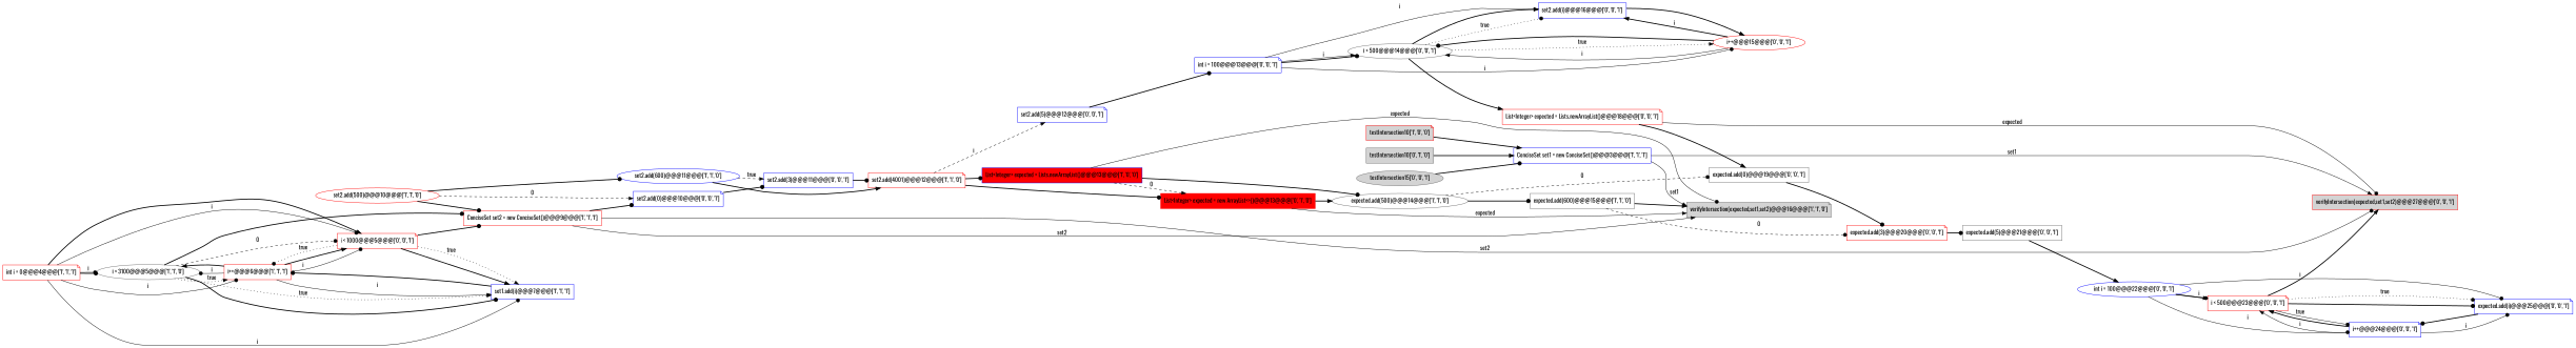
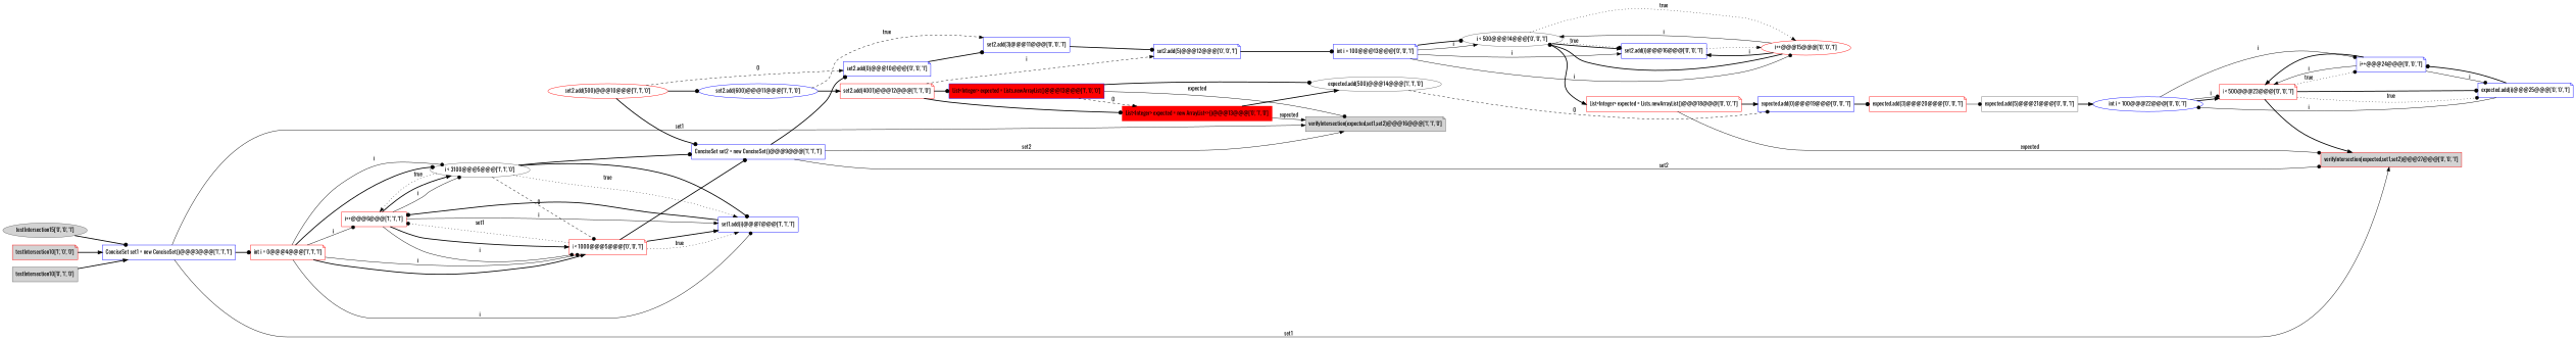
  digraph {
    fontname=Oswald
    rankdir=LR
    node [color=blue fillcolor=white fontname=Oswald shape=note style=filled]
    edge [arrowhead=dot fontname=Oswald style=bold]
    n1 [label="set2.add(5)@@@12@@@['0', '0', '1']"]
    n2 [label="int i = 100@@@13@@@['0', '0', '1']"]
    n3 [color=gray40 label="i < 500@@@14@@@['0', '0', '1']" shape=ellipse]
    n4 [label="set2.add(i)@@@16@@@['0', '0', '1']" shape=box]
    n5 [color=red label="i++@@@15@@@['0', '0', '1']" shape=ellipse]
    n6 [color=gray40 fillcolor=lightgray label="testIntersection15['0', '0', '1']" shape=ellipse]
    n7 [label="ConciseSet set1 = new ConciseSet()@@@3@@@['1', '1', '1']" shape=box]
    n8 [color=red fillcolor=lightgray label="verifyIntersection(expected,set1,set2)@@@27@@@['0', '0', '1']" shape=box]
    n9 [color=red label="int i = 0@@@4@@@['1', '1', '1']"]
    n10 [color=gray40 fillcolor=lightgray label="verifyIntersection(expected,set1,set2)@@@16@@@['1', '1', '0']"]
    n11 [label="set2.add(600)@@@11@@@['1', '1', '0']" shape=ellipse]
    n12 [label="set2.add(3)@@@11@@@['0', '0', '1']" shape=box]
    n13 [color=red label="set2.add(4001)@@@12@@@['1', '1', '0']"]
    n14 [color=red fillcolor=red label="List<Integer> expected = new ArrayList<>()@@@13@@@['0', '1', '0']" shape=box]
    n15 [fillcolor=red label="List<Integer> expected = Lists.newArrayList()@@@13@@@['1', '0', '0']" shape=box]
    n16 [color=red label="i++@@@6@@@['1', '1', '1']" shape=box]
    n17 [label="set1.add(i)@@@7@@@['1', '1', '1']" shape=box]
    n18 [color=gray40 label="i < 3100@@@5@@@['1', '1', '0']" shape=ellipse]
    n19 [color=red label="i < 1000@@@5@@@['0', '0', '1']"]
-   n20 [color=red label="ConciseSet set2 = new ConciseSet()@@@9@@@['1', '1', '1']" shape=box]
+   n20 [label="ConciseSet set2 = new ConciseSet()@@@9@@@['1', '1', '1']" shape=box]
    n21 [color=gray40 label="expected.add(5)@@@21@@@['0', '0', '1']" shape=box]
    n22 [label="int i = 100@@@22@@@['0', '0', '1']" shape=ellipse]
    n23 [color=red label="i < 500@@@23@@@['0', '0', '1']"]
    n24 [label="i++@@@24@@@['0', '0', '1']"]
    n25 [label="expected.add(i)@@@25@@@['0', '0', '1']"]
    n26 [color=red fillcolor=lightgray label="testIntersection10['1', '0', '0']"]
    n27 [color=red label="List<Integer> expected = Lists.newArrayList()@@@18@@@['0', '0', '1']"]
    n28 [color=gray40 fillcolor=lightgray label="testIntersection10['0', '1', '0']" shape=box]
-   n29 [color=gray40 label="expected.add(600)@@@15@@@['1', '1', '0']" shape=box]
    n30 [color=red label="expected.add(3)@@@20@@@['0', '0', '1']"]
    n31 [color=red label="set2.add(500)@@@10@@@['1', '1', '0']" shape=ellipse]
    n32 [label="set2.add(0)@@@10@@@['0', '0', '1']"]
-   n33 [color=gray40 label="expected.add(0)@@@19@@@['0', '0', '1']" shape=box]
+   n33 [label="expected.add(0)@@@19@@@['0', '0', '1']" shape=box]
    n34 [color=gray40 label="expected.add(500)@@@14@@@['1', '1', '0']" shape=ellipse]
    n1 -> n2
    n2 -> n3 [arrowhead=normal label=i style=solid]
    n2 -> n3
    n2 -> n4 [arrowhead=normal label=i style=solid]
    n2 -> n5 [label=i style=solid]
    n3 -> n4 [arrowhead=normal]
    n3 -> n4 [label=true style=dotted]
    n3 -> n5 [arrowhead=normal label=true style=dotted]
    n3 -> n27 [arrowhead=normal]
-   n4 -> n5 [arrowhead=normal]
+   n4 -> n5 [arrowhead=normal style=dotted]
    n5 -> n3 [arrowhead=normal label=i style=solid]
    n5 -> n3
    n5 -> n4 [arrowhead=normal label=i]
    n6 -> n7
    n7 -> n8 [arrowhead=normal label=set1 style=solid]
+   n7 -> n9
    n7 -> n10 [arrowhead=normal label=set1 style=solid]
    n9 -> n16 [label=i style=solid]
    n9 -> n17 [label=i style=solid]
    n9 -> n18
    n9 -> n18 [label=i style=solid]
    n9 -> n19 [label=i style=solid]
    n9 -> n19 [arrowhead=normal]
    n11 -> n12 [arrowhead=normal label=true style=dashed]
    n11 -> n13 [arrowhead=normal]
-   n12 -> n13
+   n12 -> n1
    n13 -> n1 [arrowhead=normal label=i style=dashed]
    n13 -> n14
    n13 -> n15
    n14 -> n10 [arrowhead=normal label=expected style=solid]
    n14 -> n34 [arrowhead=normal]
    n15 -> n10 [label=expected style=solid]
    n15 -> n14 [arrowhead=normal label=0 style=dashed]
    n15 -> n34
    n16 -> n17 [arrowhead=normal label=i style=solid]
    n16 -> n18 [arrowhead=normal]
    n16 -> n18 [label=i style=solid]
    n16 -> n19 [arrowhead=normal]
    n16 -> n19 [label=i style=solid]
    n17 -> n16
    n18 -> n16 [arrowhead=normal label=true style=dotted]
    n18 -> n17 [arrowhead=normal label=true style=dotted]
    n18 -> n17
    n18 -> n19 [label=0 style=dashed]
    n18 -> n20
-   n19 -> n16 [label=true style=dotted]
+   n19 -> n16 [label=set1 style=dotted]
    n19 -> n17 [arrowhead=normal label=true style=dotted]
    n19 -> n17 [arrowhead=normal]
    n19 -> n20
    n20 -> n8 [label=set2 style=solid]
    n20 -> n10 [arrowhead=normal label=set2 style=solid]
    n20 -> n32
    n21 -> n22 [arrowhead=normal]
    n22 -> n23 [arrowhead=normal]
    n22 -> n23 [label=i style=solid]
    n22 -> n24 [label=i style=solid]
-   n22 -> n25 [label=i style=solid]
+   n25 -> n22 [label=i style=solid]
    n23 -> n8 [arrowhead=normal]
-   n23 -> n24 [label=true style=solid]
+   n23 -> n24 [label=true style=dotted]
    n23 -> n25
    n23 -> n25 [label=true style=dotted]
    n24 -> n23 [arrowhead=normal]
    n24 -> n23 [arrowhead=normal label=i style=solid]
    n24 -> n25 [label=i style=solid]
    n25 -> n24
    n26 -> n7 [arrowhead=normal]
    n27 -> n8 [label=expected style=solid]
    n27 -> n33 [arrowhead=normal]
    n28 -> n7 [arrowhead=normal]
-   n29 -> n10 [arrowhead=normal]
-   n29 -> n30 [label=0 style=dashed]
-   n30 -> n21
+   n30 -> n21 [style=solid]
    n31 -> n11
    n31 -> n20
    n31 -> n32 [arrowhead=normal label=0 style=dashed]
    n32 -> n12
    n33 -> n30
-   n34 -> n29
    n34 -> n33 [label=0 style=dashed]
  }
